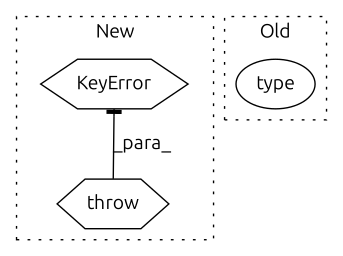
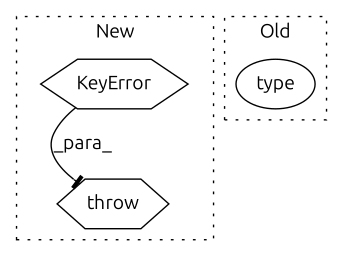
  digraph {
    fontname=Ubuntu
    node [a=32 shape=hexagon fontname=Ubuntu]
    n1 [l=10 label=KeyError s=1010]
    n2 [a=53 l=6 label=throw s=1004]
    n3 [l="5,1" label=type s="1050,1067" shape=ellipse]
    subgraph cluster_1 {
      label=New
      style=dotted
      n1
      n2
    }
    subgraph cluster_2 {
      label=Old
      style=dotted
      n3
    }
-   n2 -> n1 [label=_para_ arrowhead=tee fontname=Ubuntu]
+   n1 -> n2 [label=_para_ arrowhead=tee fontname=Ubuntu]
  }
